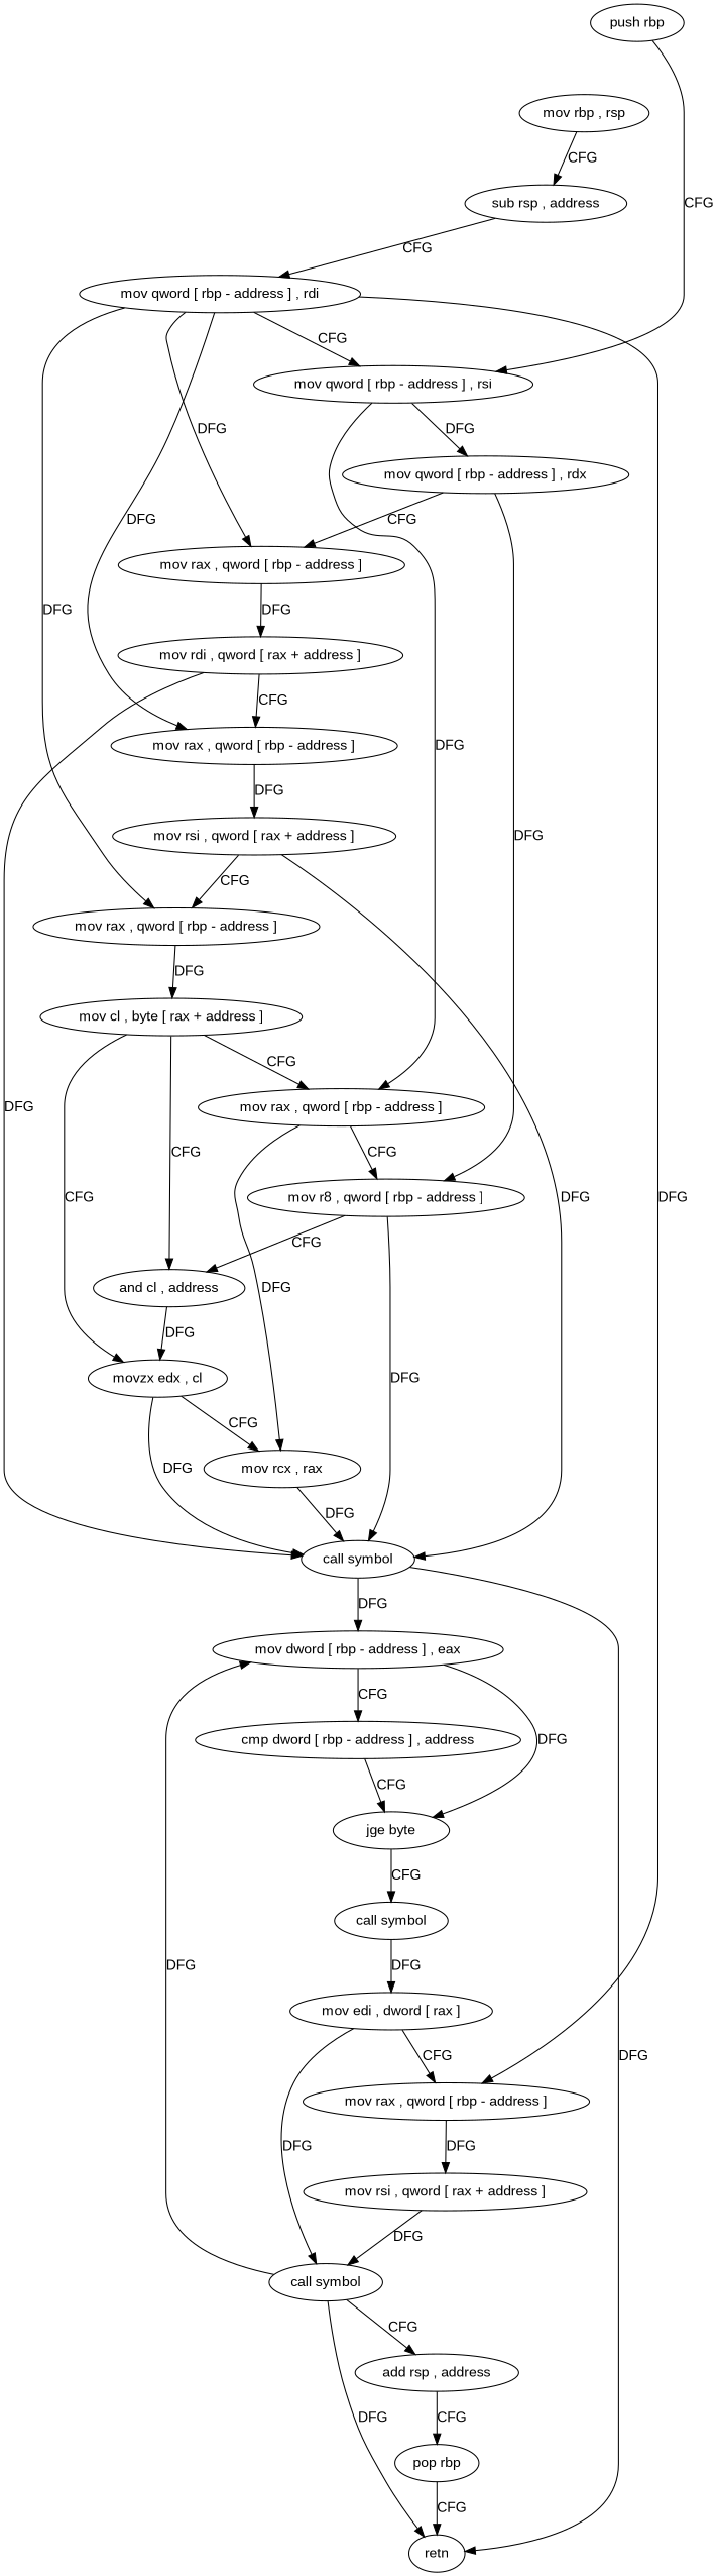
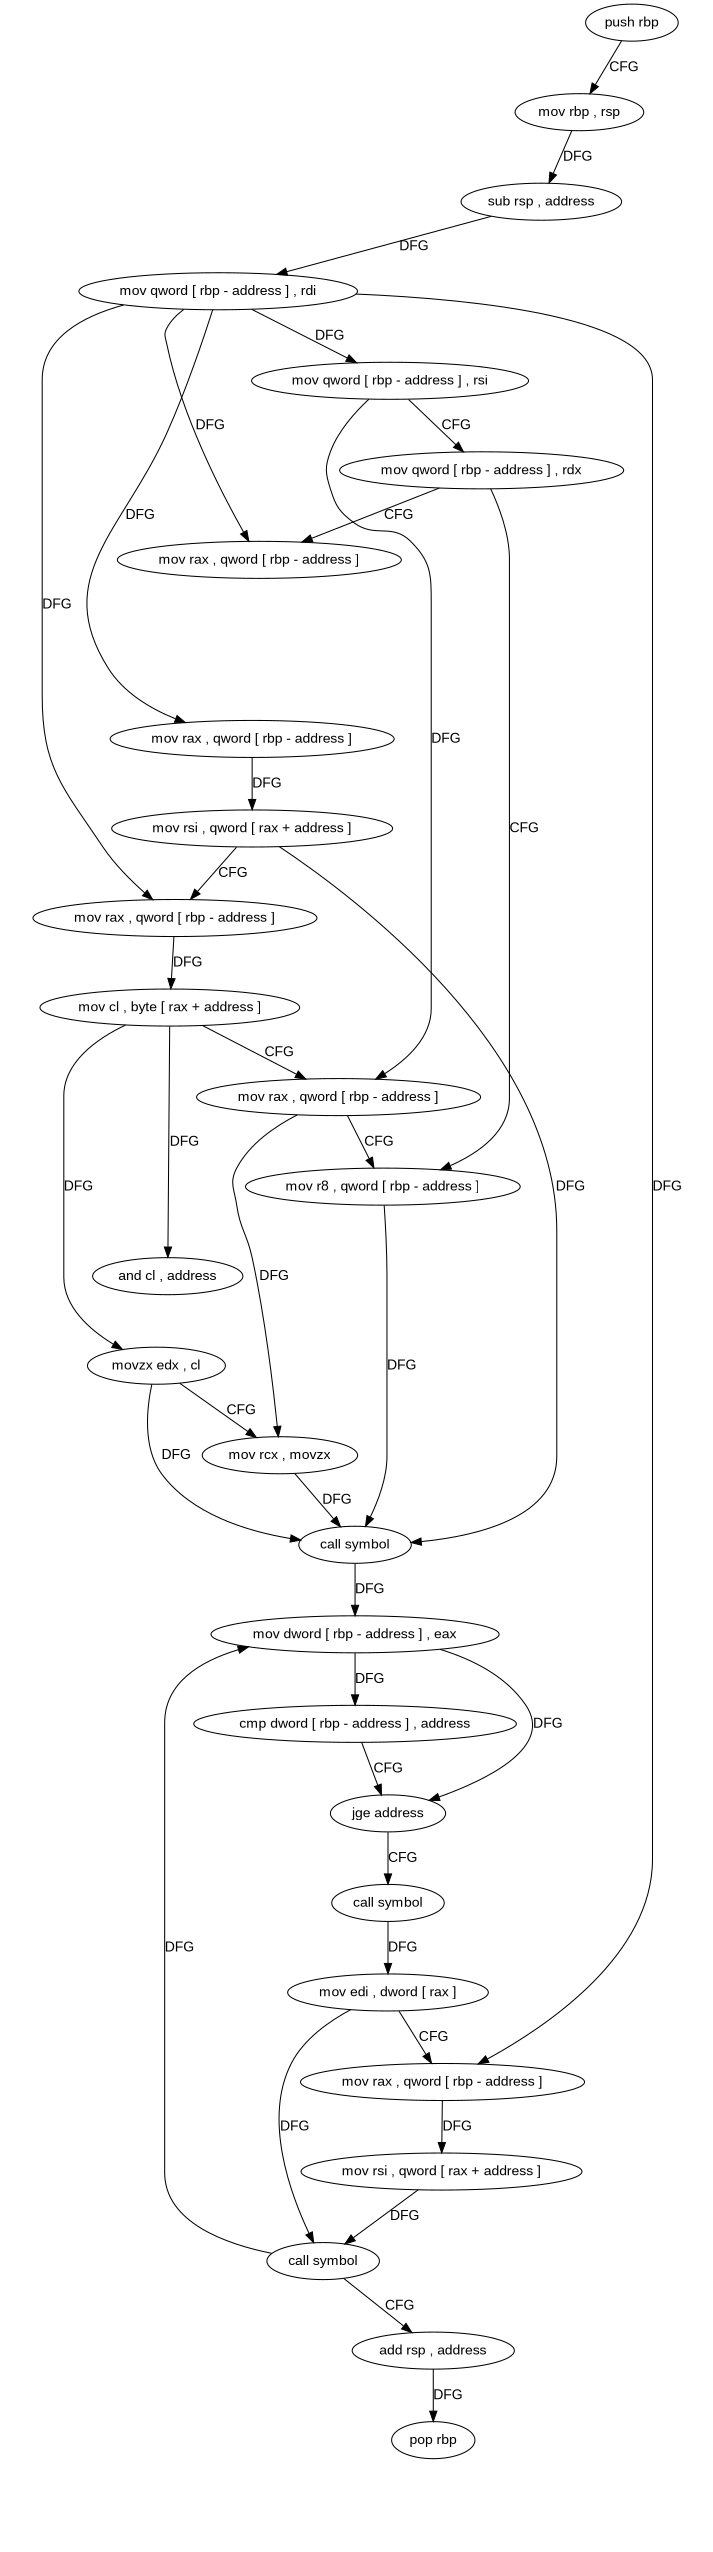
  digraph {
    fontname="Liberation Sans"
    node [fontname="Liberation Sans"]
    edge [fontname="Liberation Sans"]
    n1 [label="push rbp"]
    n2 [label="mov rbp , rsp"]
    n3 [label="sub rsp , address"]
    n4 [label="mov qword [ rbp - address ] , rdi"]
    n5 [label="mov qword [ rbp - address ] , rsi"]
    n6 [label="mov rax , qword [ rbp - address ]"]
    n7 [label="mov rax , qword [ rbp - address ]"]
    n8 [label="mov rax , qword [ rbp - address ]"]
    n9 [label="mov rax , qword [ rbp - address ]"]
    n10 [label="mov qword [ rbp - address ] , rdx"]
    n11 [label="mov rax , qword [ rbp - address ]"]
-   n12 [label="mov rdi , qword [ rax + address ]"]
    n13 [label="mov rsi , qword [ rax + address ]"]
    n14 [label="mov cl , byte [ rax + address ]"]
    n15 [label="mov rsi , qword [ rax + address ]"]
    n16 [label="mov r8 , qword [ rbp - address ]"]
-   n17 [label="mov rcx , rax"]
+   n17 [label="mov rcx , movzx"]
    n18 [label="call symbol"]
    n19 [label="and cl , address"]
    n20 [label="mov dword [ rbp - address ] , eax"]
-   n21 [label=retn]
    n22 [label="movzx edx , cl"]
    n23 [label="cmp dword [ rbp - address ] , address"]
-   n24 [label="jge byte"]
+   n24 [label="jge address"]
    n25 [label="call symbol"]
    n26 [label="add rsp , address"]
    n27 [label="pop rbp"]
    n28 [label="mov edi , dword [ rax ]"]
    n29 [label="call symbol"]
-   n1 -> n5 [label=CFG]
-   n2 -> n3 [label=CFG]
-   n3 -> n4 [label=CFG]
-   n4 -> n5 [label=CFG]
+   n1 -> n2 [label=CFG]
+   n2 -> n3 [label=DFG]
+   n3 -> n4 [label=DFG]
+   n4 -> n5 [label=DFG]
    n4 -> n6 [label=DFG]
    n4 -> n7 [label=DFG]
    n4 -> n8 [label=DFG]
    n4 -> n9 [label=DFG]
-   n5 -> n10 [label=DFG]
+   n5 -> n10 [label=CFG]
    n5 -> n11 [label=DFG]
-   n6 -> n12 [label=DFG]
    n7 -> n13 [label=DFG]
    n8 -> n14 [label=DFG]
    n9 -> n15 [label=DFG]
    n10 -> n6 [label=CFG]
-   n10 -> n16 [label=DFG]
+   n10 -> n16 [label=CFG]
    n11 -> n16 [label=CFG]
    n11 -> n17 [label=DFG]
-   n12 -> n7 [label=CFG]
-   n12 -> n18 [label=DFG]
    n13 -> n8 [label=CFG]
    n13 -> n18 [label=DFG]
    n14 -> n11 [label=CFG]
-   n14 -> n19 [label=CFG]
-   n14 -> n22 [label=CFG]
+   n14 -> n19 [label=DFG]
+   n14 -> n22 [label=DFG]
    n15 -> n29 [label=DFG]
    n16 -> n18 [label=DFG]
-   n16 -> n19 [label=CFG]
    n17 -> n18 [label=DFG]
    n18 -> n20 [label=DFG]
-   n18 -> n21 [label=DFG]
-   n19 -> n22 [label=DFG]
-   n20 -> n23 [label=CFG]
+   n20 -> n23 [label=DFG]
    n20 -> n24 [label=DFG]
    n22 -> n17 [label=CFG]
    n22 -> n18 [label=DFG]
    n23 -> n24 [label=CFG]
    n24 -> n25 [label=CFG]
    n25 -> n28 [label=DFG]
-   n26 -> n27 [label=CFG]
-   n27 -> n21 [label=CFG]
+   n26 -> n27 [label=DFG]
    n28 -> n9 [label=CFG]
    n28 -> n29 [label=DFG]
    n29 -> n20 [label=DFG]
-   n29 -> n21 [label=DFG]
    n29 -> n26 [label=CFG]
  }
